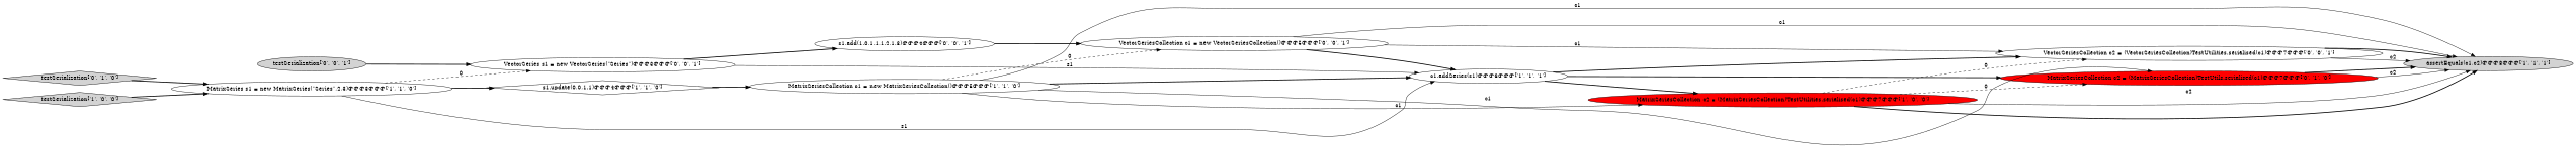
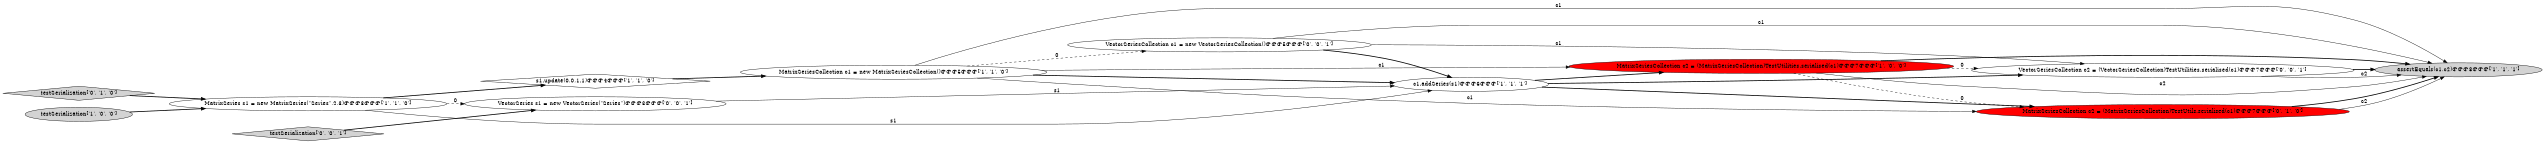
  digraph {
    rankdir=LR
    node [fillcolor=white shape=ellipse style=filled]
    edge [style=bold]
-   n1 [fillcolor=lightgray label="testSerialization['0', '0', '1']"]
+   n1 [fillcolor=lightgray label="testSerialization['0', '0', '1']" shape=diamond]
    n2 [label="VectorSeries s1 = new VectorSeries(\"Series\")@@@3@@@['0', '0', '1']"]
    n3 [label="c1.addSeries(s1)@@@6@@@['1', '1', '1']"]
-   n4 [label="s1.add(1.0,1.1,1.2,1.3)@@@4@@@['0', '0', '1']"]
    n5 [fillcolor=lightgray label="testSerialization['0', '1', '0']" shape=diamond]
    n6 [label="MatrixSeries s1 = new MatrixSeries(\"Series\",2,3)@@@3@@@['1', '1', '0']"]
    n7 [label="s1.update(0,0,1.1)@@@4@@@['1', '1', '0']" shape=diamond]
    n8 [label="VectorSeriesCollection c2 = (VectorSeriesCollection)TestUtilities.serialised(c1)@@@7@@@['0', '0', '1']"]
    n9 [fillcolor=lightgray label="assertEquals(c1,c2)@@@8@@@['1', '1', '1']"]
    n10 [fillcolor=red label="MatrixSeriesCollection c2 = (MatrixSeriesCollection)TestUtils.serialised(c1)@@@7@@@['0', '1', '0']"]
    n11 [label="VectorSeriesCollection c1 = new VectorSeriesCollection()@@@5@@@['0', '0', '1']"]
    n12 [fillcolor=red label="MatrixSeriesCollection c2 = (MatrixSeriesCollection)TestUtilities.serialised(c1)@@@7@@@['1', '0', '0']"]
    n13 [label="MatrixSeriesCollection c1 = new MatrixSeriesCollection()@@@5@@@['1', '1', '0']"]
-   n14 [fillcolor=lightgray label="testSerialization['1', '0', '0']" shape=diamond]
+   n14 [fillcolor=lightgray label="testSerialization['1', '0', '0']"]
    n1 -> n2
    n2 -> n3 [label=s1 style=solid]
-   n2 -> n4
    n3 -> n8
    n3 -> n10
    n3 -> n12
-   n4 -> n11
    n5 -> n6
    n6 -> n2 [label=0 style=dashed]
    n6 -> n3 [label=s1 style=solid]
    n6 -> n7
    n7 -> n13
    n8 -> n9
    n8 -> n9 [label=c2 style=solid]
    n10 -> n9
    n10 -> n9 [label=c2 style=solid]
    n11 -> n3
    n11 -> n8 [label=c1 style=solid]
    n11 -> n9 [label=c1 style=solid]
    n12 -> n8 [label=0 style=dashed]
    n12 -> n9
    n12 -> n9 [label=c2 style=solid]
    n12 -> n10 [label=0 style=dashed]
    n13 -> n3
    n13 -> n9 [label=c1 style=solid]
    n13 -> n10 [label=c1 style=solid]
    n13 -> n11 [label=0 style=dashed]
    n13 -> n12 [label=c1 style=solid]
    n14 -> n6
  }
